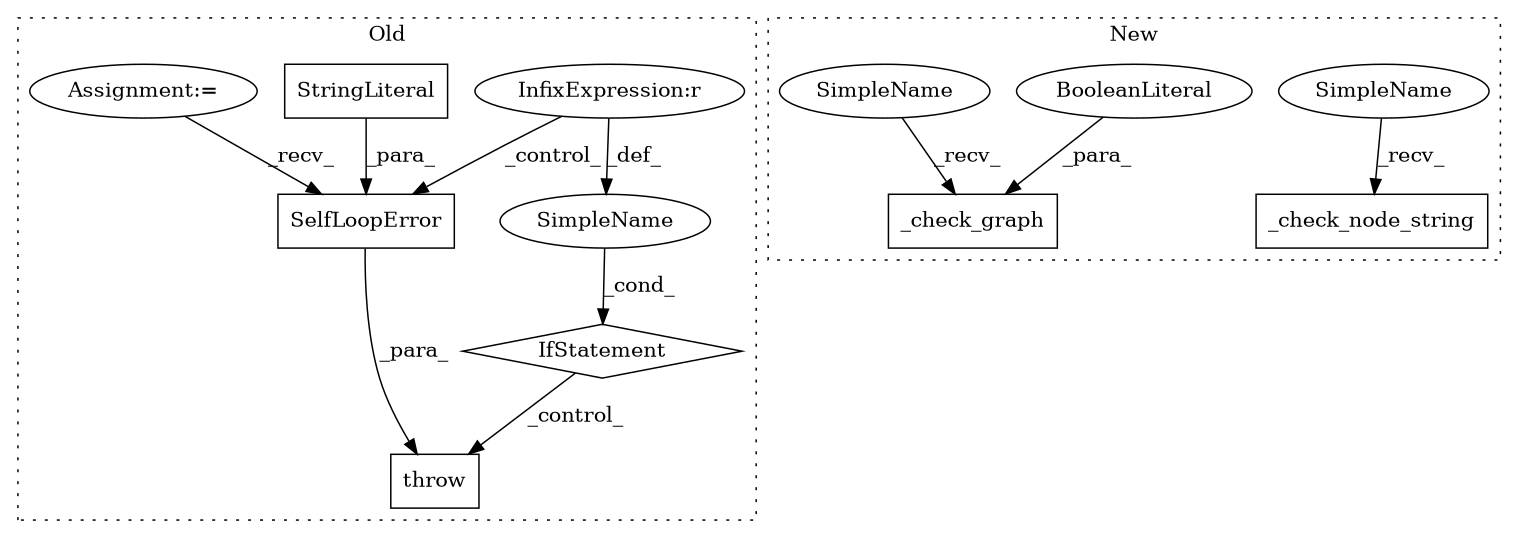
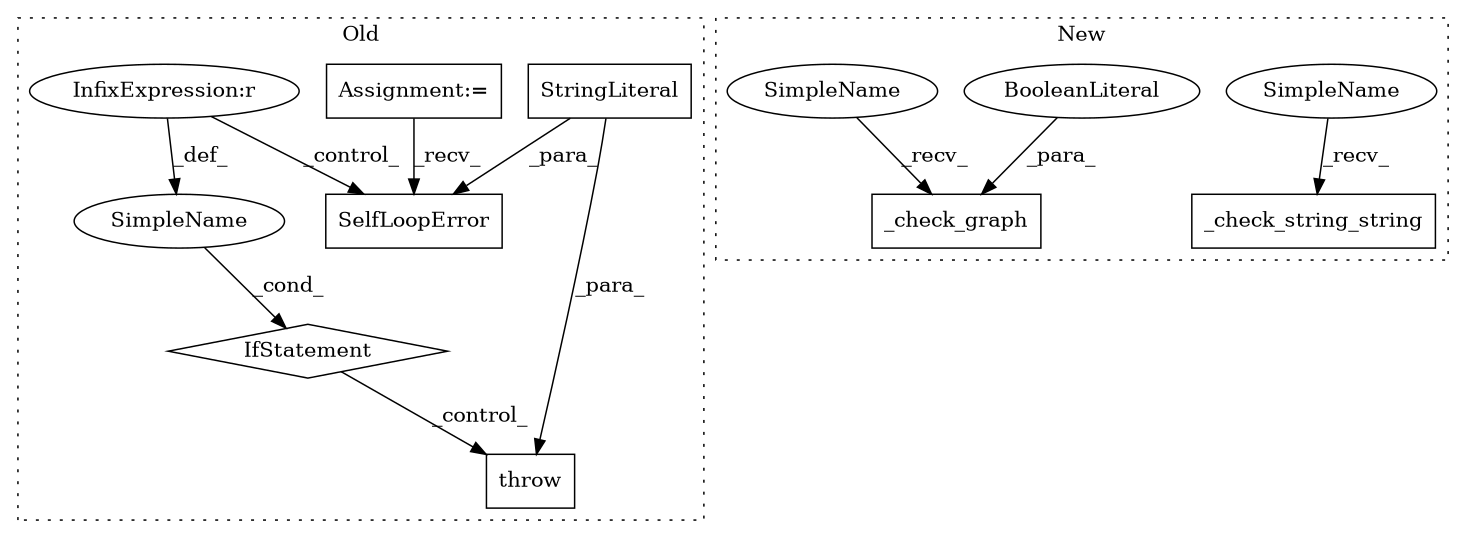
  digraph {
    node [a=32 l=4 shape=box]
    n1 [a=25 l="4,2" label=IfStatement s="596,618" shape=diamond]
    n2 [l="14,1" label=SelfLoopError s="649,696"]
    n3 [a=42 label=SimpleName shape=ellipse l=""]
    n4 [a=45 l=28 label=StringLiteral s=663]
    n5 [a=27 label="InfixExpression:r" s=607 shape=ellipse]
    n6 [a=53 l=6 label=throw s=632]
-   n7 [a=7 l=10 label="Assignment:=" s=299 shape=ellipse]
+   n7 [a=7 l=10 label="Assignment:=" s=299]
    n8 [l="13,1" label=_check_graph s="546,563"]
    n9 [a=9 label=BooleanLiteral s=559 shape=ellipse]
-   n10 [l="19,1" label=_check_node_string s="363,410"]
+   n10 [l="19,1" label=_check_string_string s="363,410"]
    n11 [a=42 label=SimpleName s=358 shape=ellipse]
    n12 [a=42 label=SimpleName s=541 shape=ellipse]
    subgraph cluster_1 {
      label=Old
      style=dotted
      n1
      n2
      n3
      n4
      n5
      n6
      n7
    }
    subgraph cluster_2 {
      label=New
      style=dotted
      n8
      n9
      n10
      n11
      n12
    }
    n1 -> n6 [label=_control_]
-   n2 -> n6 [label=_para_]
+   n4 -> n6 [label=_para_]
    n3 -> n1 [label=_cond_]
    n4 -> n2 [label=_para_]
    n5 -> n2 [label=_control_]
    n5 -> n3 [label=_def_]
    n7 -> n2 [label=_recv_]
    n9 -> n8 [label=_para_]
    n11 -> n10 [label=_recv_]
    n12 -> n8 [label=_recv_]
  }
